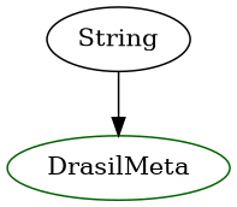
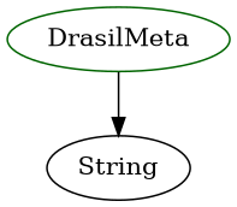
  digraph {
    n1 [color=darkgreen label=DrasilMeta shape=oval]
    String
    subgraph sub_1 {
    }
    subgraph sub_2 {
    }
    subgraph sub_3 {
    }
    subgraph sub_4 {
      subgraph sub_5 {
        n1
        String
      }
    }
    subgraph sub_6 {
    }
-   String -> n1
+   n1 -> String
  }
